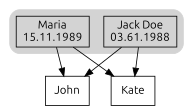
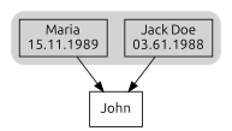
  digraph {
    color=lightgrey
    fontname=Ubuntu
    rankdir=TB
    style="filled,rounded"
    node [fontname=Ubuntu shape=box]
    edge [fontname=Ubuntu]
    n1 [label="Jack Doe\n03.61.1988"]
    n2 [label="Maria\n15.11.1989"]
    John
-   Kate
    subgraph cluster_1 {
      n1
      n2
    }
    n1 -> John
-   n1 -> Kate
    n2 -> John
-   n2 -> Kate
  }
